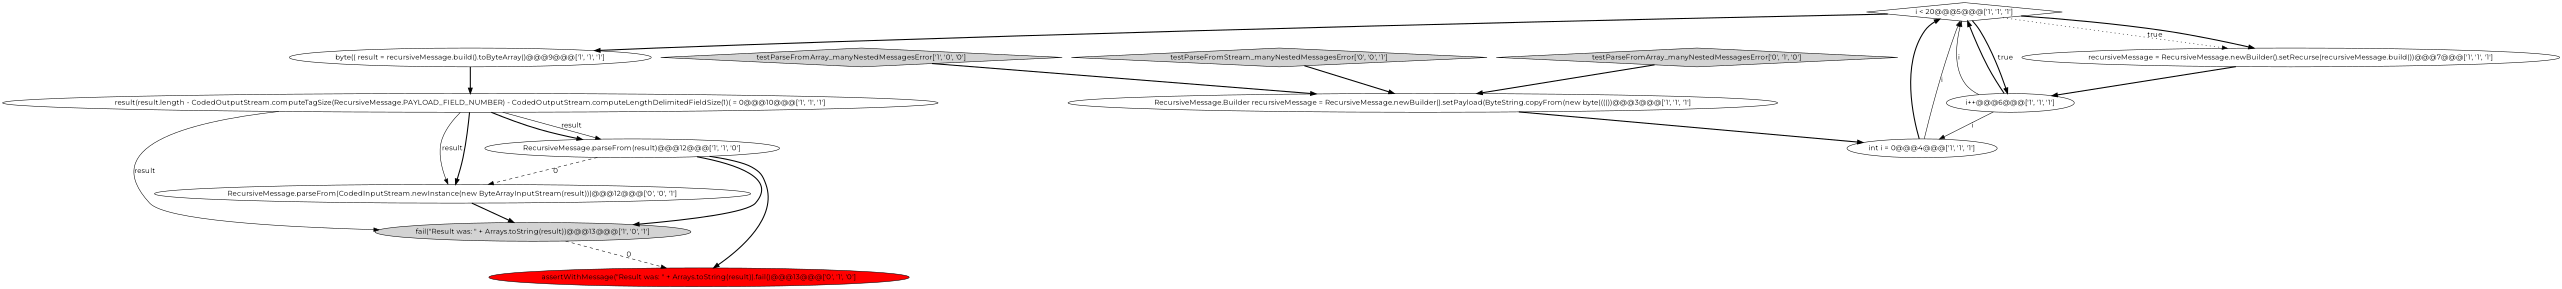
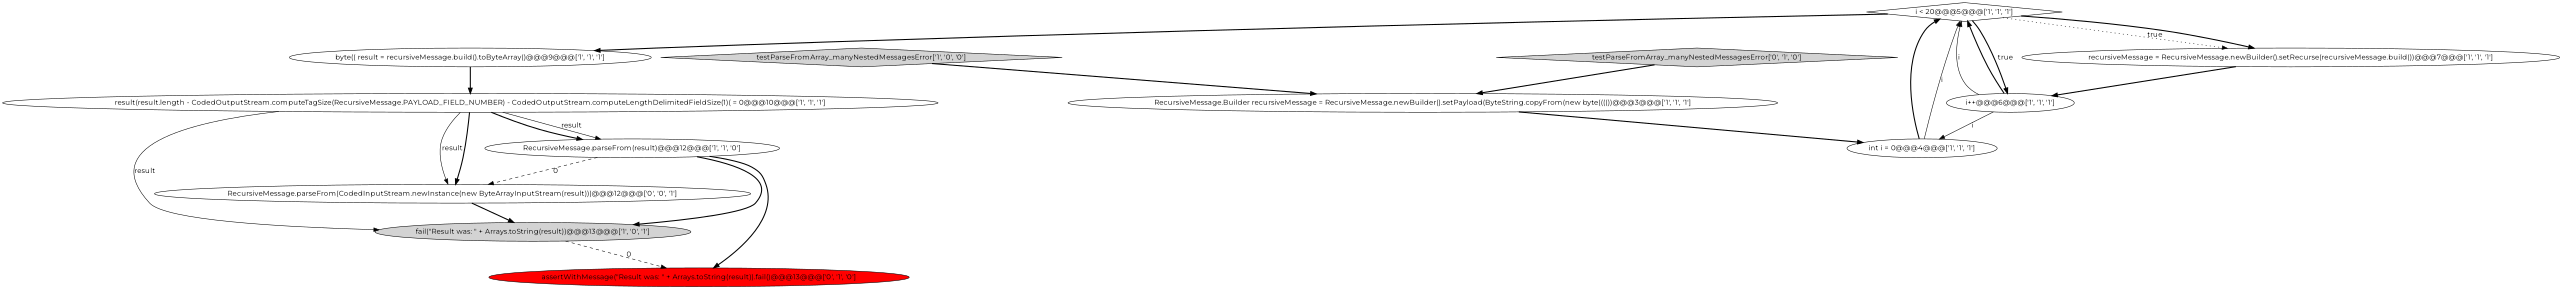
  digraph {
    fontname=Montserrat
    node [fillcolor=white fontname=Montserrat shape=ellipse style=filled]
    edge [fontname=Montserrat style=bold]
    n1 [fillcolor=lightgray label="fail(\"Result was: \" + Arrays.toString(result))@@@13@@@['1', '0', '1']"]
    n2 [fillcolor=red label="assertWithMessage(\"Result was: \" + Arrays.toString(result)).fail()@@@13@@@['0', '1', '0']"]
    n3 [label="result(result.length - CodedOutputStream.computeTagSize(RecursiveMessage.PAYLOAD_FIELD_NUMBER) - CodedOutputStream.computeLengthDelimitedFieldSize(1)( = 0@@@10@@@['1', '1', '1']"]
    n4 [label="RecursiveMessage.parseFrom(result)@@@12@@@['1', '1', '0']"]
    n5 [label="RecursiveMessage.parseFrom(CodedInputStream.newInstance(new ByteArrayInputStream(result)))@@@12@@@['0', '0', '1']"]
    n6 [fillcolor=lightgray label="testParseFromArray_manyNestedMessagesError['0', '1', '0']" shape=diamond]
    n7 [label="RecursiveMessage.Builder recursiveMessage = RecursiveMessage.newBuilder().setPayload(ByteString.copyFrom(new byte(((())@@@3@@@['1', '1', '1']"]
    n8 [label="int i = 0@@@4@@@['1', '1', '1']"]
    n9 [fillcolor=lightgray label="testParseFromArray_manyNestedMessagesError['1', '0', '0']" shape=diamond]
    n10 [label="i < 20@@@5@@@['1', '1', '1']" shape=diamond]
    n11 [label="i++@@@6@@@['1', '1', '1']"]
    n12 [label="recursiveMessage = RecursiveMessage.newBuilder().setRecurse(recursiveMessage.build())@@@7@@@['1', '1', '1']"]
    n13 [label="byte(( result = recursiveMessage.build().toByteArray()@@@9@@@['1', '1', '1']"]
-   n14 [fillcolor=lightgray label="testParseFromStream_manyNestedMessagesError['0', '0', '1']" shape=diamond]
    n1 -> n2 [label=0 style=dashed]
    n3 -> n1 [label=result style=solid]
    n3 -> n4 [label=result style=solid]
    n3 -> n4
    n3 -> n5 [label=result style=solid]
    n3 -> n5
    n4 -> n1
    n4 -> n2
    n4 -> n5 [label=0 style=dashed]
    n5 -> n1
    n6 -> n7
    n7 -> n8
    n8 -> n10
    n8 -> n10 [label=i style=solid]
    n9 -> n7
    n10 -> n11 [label=true]
    n10 -> n12 [label=true style=dotted]
    n10 -> n12
    n10 -> n13
    n11 -> n8 [label=i style=solid]
    n11 -> n10 [label=i style=solid]
    n11 -> n10
    n12 -> n11
    n13 -> n3
-   n14 -> n7
  }
